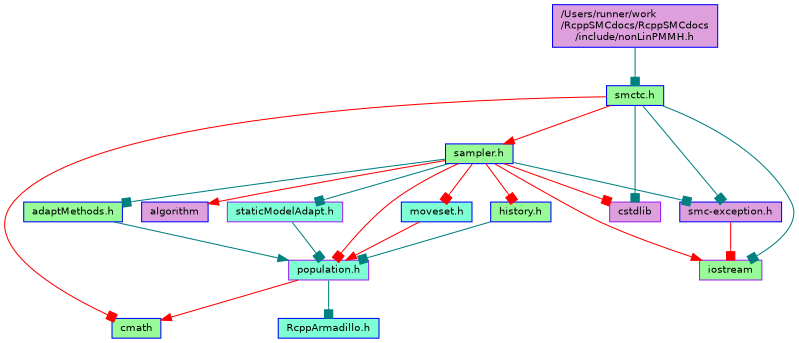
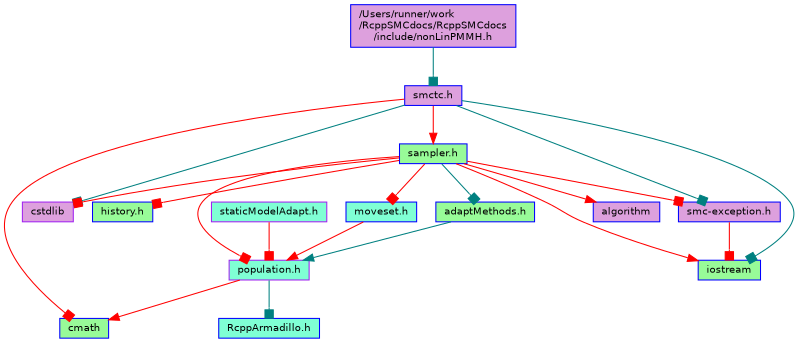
  digraph {
    node [color=blue fillcolor=palegreen fontname=Helvetica fontsize=10 shape=record style=filled]
    edge [arrowhead=box color=red fontname=Helvetica fontsize=10 labelfontname=Helvetica labelfontsize=10 style=solid]
    n1 [fillcolor=plum fontcolor=black height=0.2 label="/Users/runner/work\l/RcppSMCdocs/RcppSMCdocs\l/include/nonLinPMMH.h" width=0.4]
-   n2 [height=0.2 label="smctc.h" width=0.4]
+   n2 [fillcolor=plum height=0.2 label="smctc.h" width=0.4]
    n3 [height=0.2 label=cmath width=0.4]
    n4 [color=purple fillcolor=plum height=0.2 label=cstdlib width=0.4]
-   n5 [color=purple height=0.2 label=iostream width=0.4]
+   n5 [height=0.2 label=iostream width=0.4]
    n6 [fillcolor=plum height=0.2 label="smc-exception.h" width=0.4]
    n7 [height=0.2 label="sampler.h" width=0.4]
    n8 [fillcolor=plum height=0.2 label=algorithm width=0.4]
    n9 [color=purple fillcolor=aquamarine height=0.2 label="population.h" width=0.4]
    n10 [height=0.2 label="history.h" width=0.4]
    n11 [fillcolor=aquamarine height=0.2 label="moveset.h" width=0.4]
    n12 [height=0.2 label="adaptMethods.h" width=0.4]
    n13 [color=purple fillcolor=aquamarine height=0.2 label="staticModelAdapt.h" width=0.4]
    n14 [fillcolor=aquamarine height=0.2 label="RcppArmadillo.h" width=0.4]
    n1 -> n2 [color=teal]
    n2 -> n3
    n2 -> n4 [color=teal]
    n2 -> n5 [color=teal]
    n2 -> n6 [color=teal]
    n2 -> n7 [arrowhead=normal]
    n6 -> n5
    n7 -> n4
    n7 -> n5 [arrowhead=normal]
-   n7 -> n6 [color=teal]
+   n7 -> n6
    n7 -> n8 [arrowhead=normal]
    n7 -> n9
    n7 -> n10
    n7 -> n11
    n7 -> n12 [color=teal]
-   n7 -> n13 [color=teal]
    n9 -> n3 [arrowhead=normal]
    n9 -> n14 [color=teal]
-   n10 -> n9 [color=teal]
    n11 -> n9 [arrowhead=normal]
    n12 -> n9 [arrowhead=normal color=teal]
-   n13 -> n9 [color=teal]
+   n13 -> n9
  }
